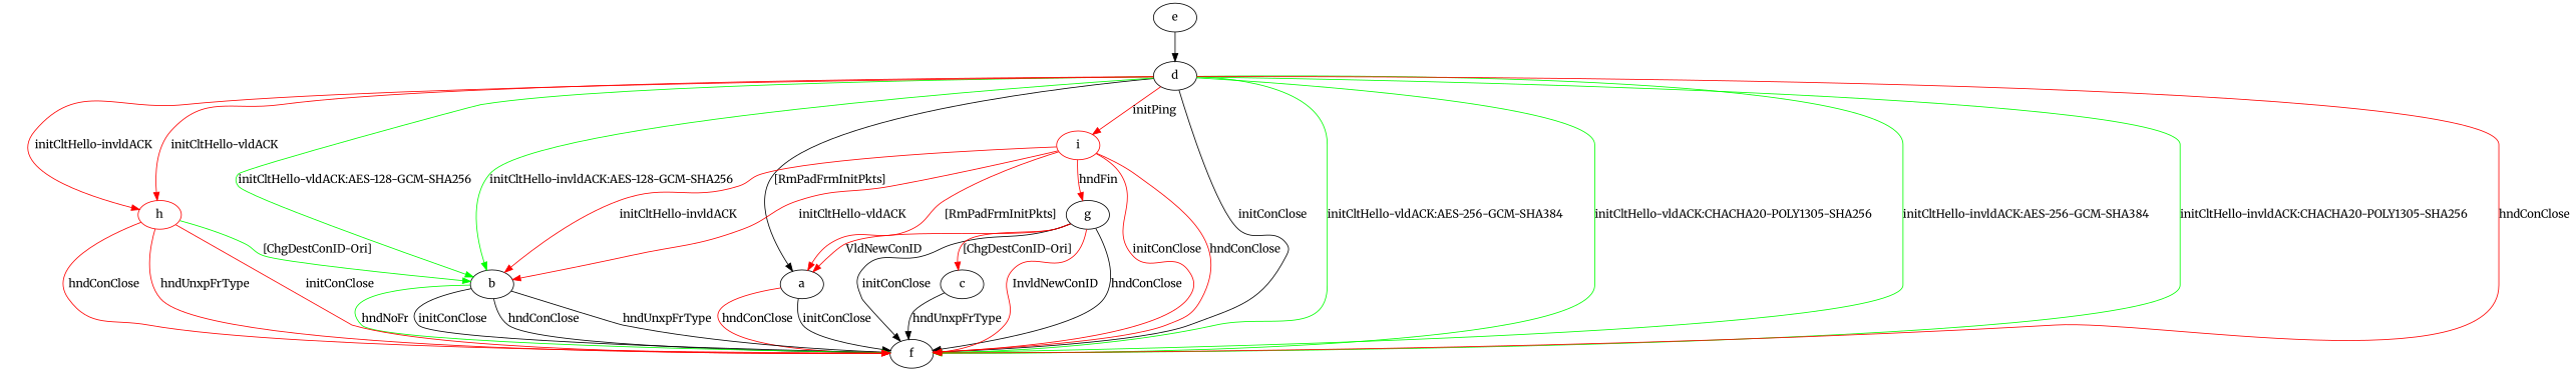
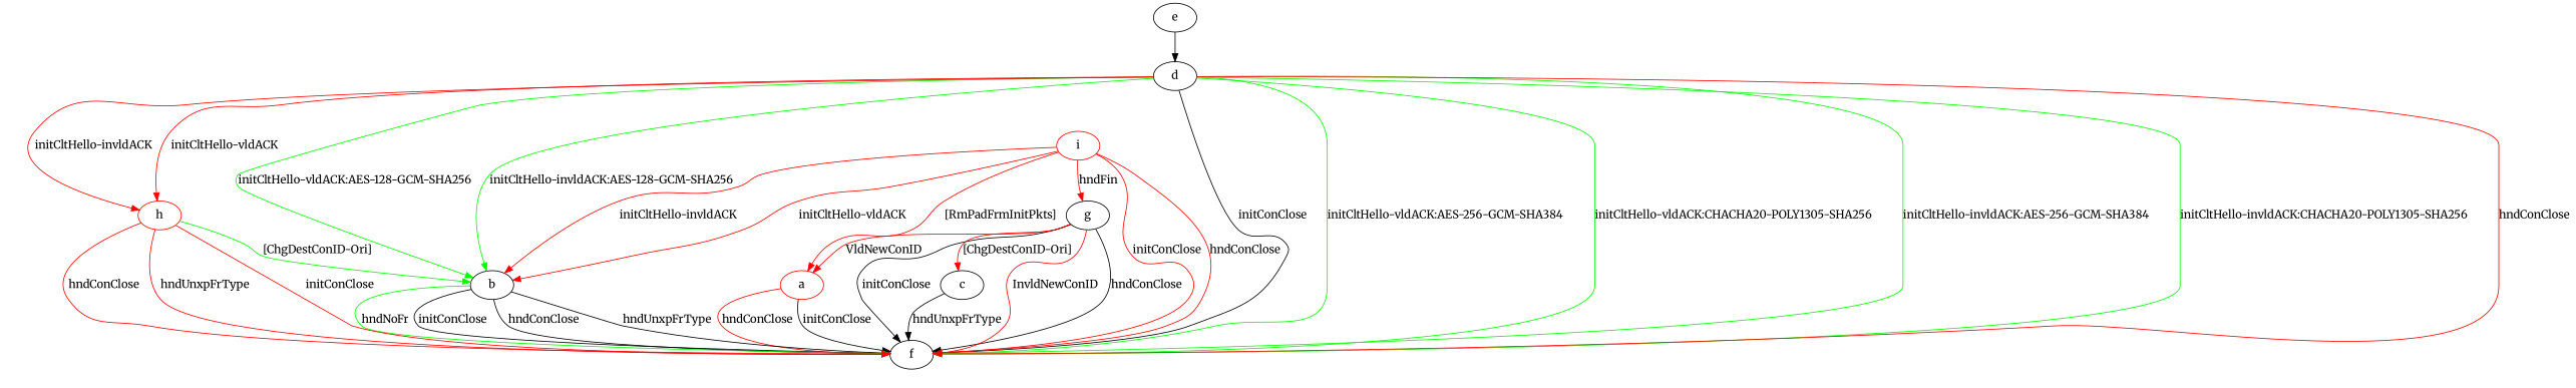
  digraph {
    fontname=Merriweather
    node [fontname=Merriweather]
    edge [fontname=Merriweather color=red]
-   a
+   a [color=red]
    f
    b
    c
    d
    h [color=red]
    i [color=red]
    g
    e
    a -> f [label="initConClose " color=""]
    a -> f [label="hndConClose "]
    b -> f [label="initConClose " color=""]
    b -> f [label="hndConClose " color=""]
    b -> f [label="hndUnxpFrType " color=""]
    b -> f [color=green label="hndNoFr "]
    c -> f [label="hndUnxpFrType " color=""]
-   d -> a [label="[RmPadFrmInitPkts] " color=""]
    d -> f [label="initConClose " color=""]
    d -> f [color=green label="initCltHello-vldACK:AES-256-GCM-SHA384 "]
    d -> f [color=green label="initCltHello-vldACK:CHACHA20-POLY1305-SHA256 "]
    d -> f [color=green label="initCltHello-invldACK:AES-256-GCM-SHA384 "]
    d -> f [color=green label="initCltHello-invldACK:CHACHA20-POLY1305-SHA256 "]
    d -> f [label="hndConClose "]
    d -> b [color=green label="initCltHello-vldACK:AES-128-GCM-SHA256 "]
    d -> b [color=green label="initCltHello-invldACK:AES-128-GCM-SHA256 "]
    d -> h [label="initCltHello-vldACK "]
    d -> h [label="initCltHello-invldACK "]
-   d -> i [label="initPing "]
    h -> f [label="initConClose "]
    h -> f [label="hndConClose "]
    h -> f [label="hndUnxpFrType "]
    h -> b [color=green label="[ChgDestConID-Ori] "]
    i -> a [label="[RmPadFrmInitPkts] "]
    i -> f [label="initConClose "]
    i -> f [label="hndConClose "]
    i -> b [label="initCltHello-vldACK "]
    i -> b [label="initCltHello-invldACK "]
    i -> g [label="hndFin "]
    g -> a [label="VldNewConID "]
    g -> f [label="initConClose " color=""]
    g -> f [label="hndConClose " color=""]
    g -> f [label="InvldNewConID "]
    g -> c [label="[ChgDestConID-Ori] "]
    e -> d [color=""]
  }
